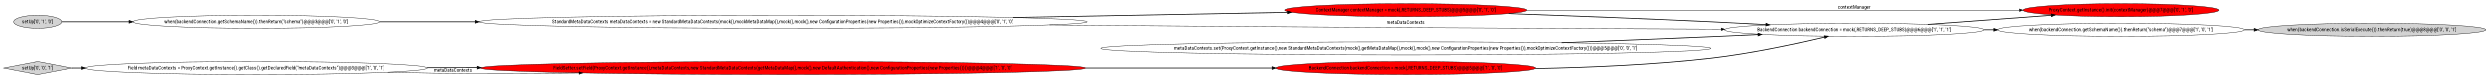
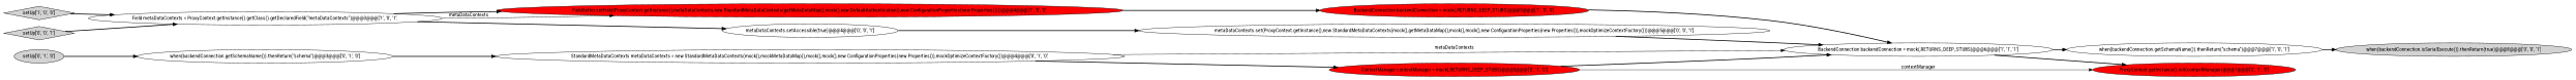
  digraph {
    fontname="Roboto Condensed"
    rankdir=LR
    node [fillcolor=white fontname="Roboto Condensed" shape=ellipse style=filled]
    edge [fontname="Roboto Condensed" style=bold]
    n1 [label="Field metaDataContexts = ProxyContext.getInstance().getClass().getDeclaredField(\"metaDataContexts\")@@@3@@@['1', '0', '1']"]
+   n2 [label="metaDataContexts.setAccessible(true)@@@4@@@['0', '0', '1']"]
    n3 [fillcolor=red label="FieldSetter.setField(ProxyContext.getInstance(),metaDataContexts,new StandardMetaDataContexts(getMetaDataMap(),mock(),new DefaultAuthentication(),new ConfigurationProperties(new Properties())))@@@4@@@['1', '0', '0']"]
    n4 [label="metaDataContexts.set(ProxyContext.getInstance(),new StandardMetaDataContexts(mock(),getMetaDataMap(),mock(),mock(),new ConfigurationProperties(new Properties()),mockOptimizeContextFactory()))@@@5@@@['0', '0', '1']"]
    n5 [fillcolor=red label="BackendConnection backendConnection = mock(,RETURNS_DEEP_STUBS)@@@5@@@['1', '0', '0']"]
    n6 [label="BackendConnection backendConnection = mock(,RETURNS_DEEP_STUBS)@@@6@@@['1', '1', '1']"]
    n7 [fillcolor=red label="ProxyContext.getInstance().init(contextManager)@@@7@@@['0', '1', '0']"]
    n8 [label="when(backendConnection.getSchemaName()).thenReturn(\"schema\")@@@7@@@['1', '0', '1']"]
    n9 [fillcolor=lightgray label="when(backendConnection.isSerialExecute()).thenReturn(true)@@@8@@@['0', '0', '1']"]
    n10 [fillcolor=red label="ContextManager contextManager = mock(,RETURNS_DEEP_STUBS)@@@5@@@['0', '1', '0']"]
    n11 [fillcolor=lightgray label="setUp['0', '1', '0']"]
    n12 [label="when(backendConnection.getSchemaName()).thenReturn(\"schema\")@@@3@@@['0', '1', '0']"]
    n13 [label="StandardMetaDataContexts metaDataContexts = new StandardMetaDataContexts(mock(),mockMetaDataMap(),mock(),mock(),new ConfigurationProperties(new Properties()),mockOptimizeContextFactory())@@@4@@@['0', '1', '0']"]
    n14 [fillcolor=lightgray label="setUp['0', '0', '1']" shape=diamond]
+   n15 [fillcolor=lightgray label="setUp['1', '0', '0']" shape=diamond]
+   n1 -> n2
    n1 -> n3 [label=metaDataContexts style=solid]
    n1 -> n3
+   n2 -> n4
    n3 -> n5
    n4 -> n6
    n5 -> n6
    n6 -> n7
    n6 -> n8
    n8 -> n9
    n10 -> n6
    n10 -> n7 [label=contextManager style=solid]
    n11 -> n12
    n12 -> n13
    n13 -> n6 [label=metaDataContexts style=solid]
    n13 -> n10
    n14 -> n1
+   n15 -> n1
  }
